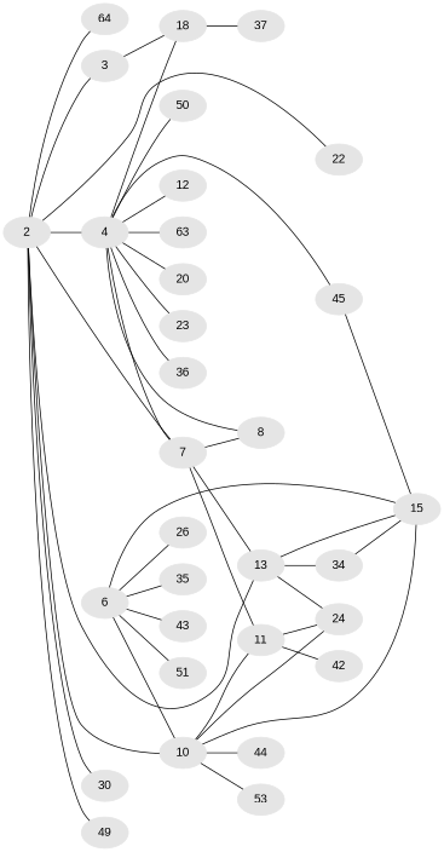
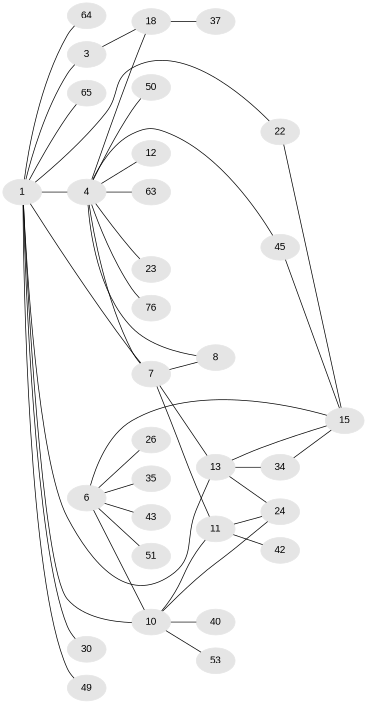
  graph {
    fontname="Liberation Sans"
    rankdir=LR
    node [color=gray90 fontname="Liberation Sans" style=filled]
    edge [fontname="Liberation Sans"]
-   1 [super="+28+2" label=2]
+   1 [super="+28+2"]
    3
    4 [super="+5+16+47"]
    7 [super="+68"]
    10
    13 [super="+19+33"]
    22
    30
    49
    64
+   65
    18 [super="+31"]
    8
-   20
    23
-   36
+   36 [label=76]
    45
    50 [super="+57"]
    n19 [label=12]
    63
    11 [super="+12"]
    15
    24
-   40 [label=44]
+   40
    53 [super="+61"]
    n26 [label=34 super="+34"]
    37
    6 [super="+38+32+41"]
    26
    35
    43
    51
    42 [super="+44"]
    1 -- 3 [weight=2]
    1 -- 4
    1 -- 7
    1 -- 10
    1 -- 13
    1 -- 22
    1 -- 30
    1 -- 49
    1 -- 64
+   1 -- 65
    3 -- 18
    4 -- 7
    4 -- 18 [weight=2]
    4 -- 8
-   4 -- 20
    4 -- 23
    4 -- 36
    4 -- 45
    4 -- 50
    4 -- n19
    4 -- 63
    7 -- 13
    7 -- 8
    7 -- 11
    10 -- 11 [weight=2]
-   10 -- 15
+   22 -- 15
    10 -- 24
    10 -- 40
    10 -- 53
    13 -- 15
    13 -- 24
    13 -- n26
    18 -- 37
    45 -- 15
    11 -- 24
    11 -- 42
    n26 -- 15
    6 -- 10
    6 -- 15
    6 -- 26
    6 -- 35
    6 -- 43
    6 -- 51
  }
